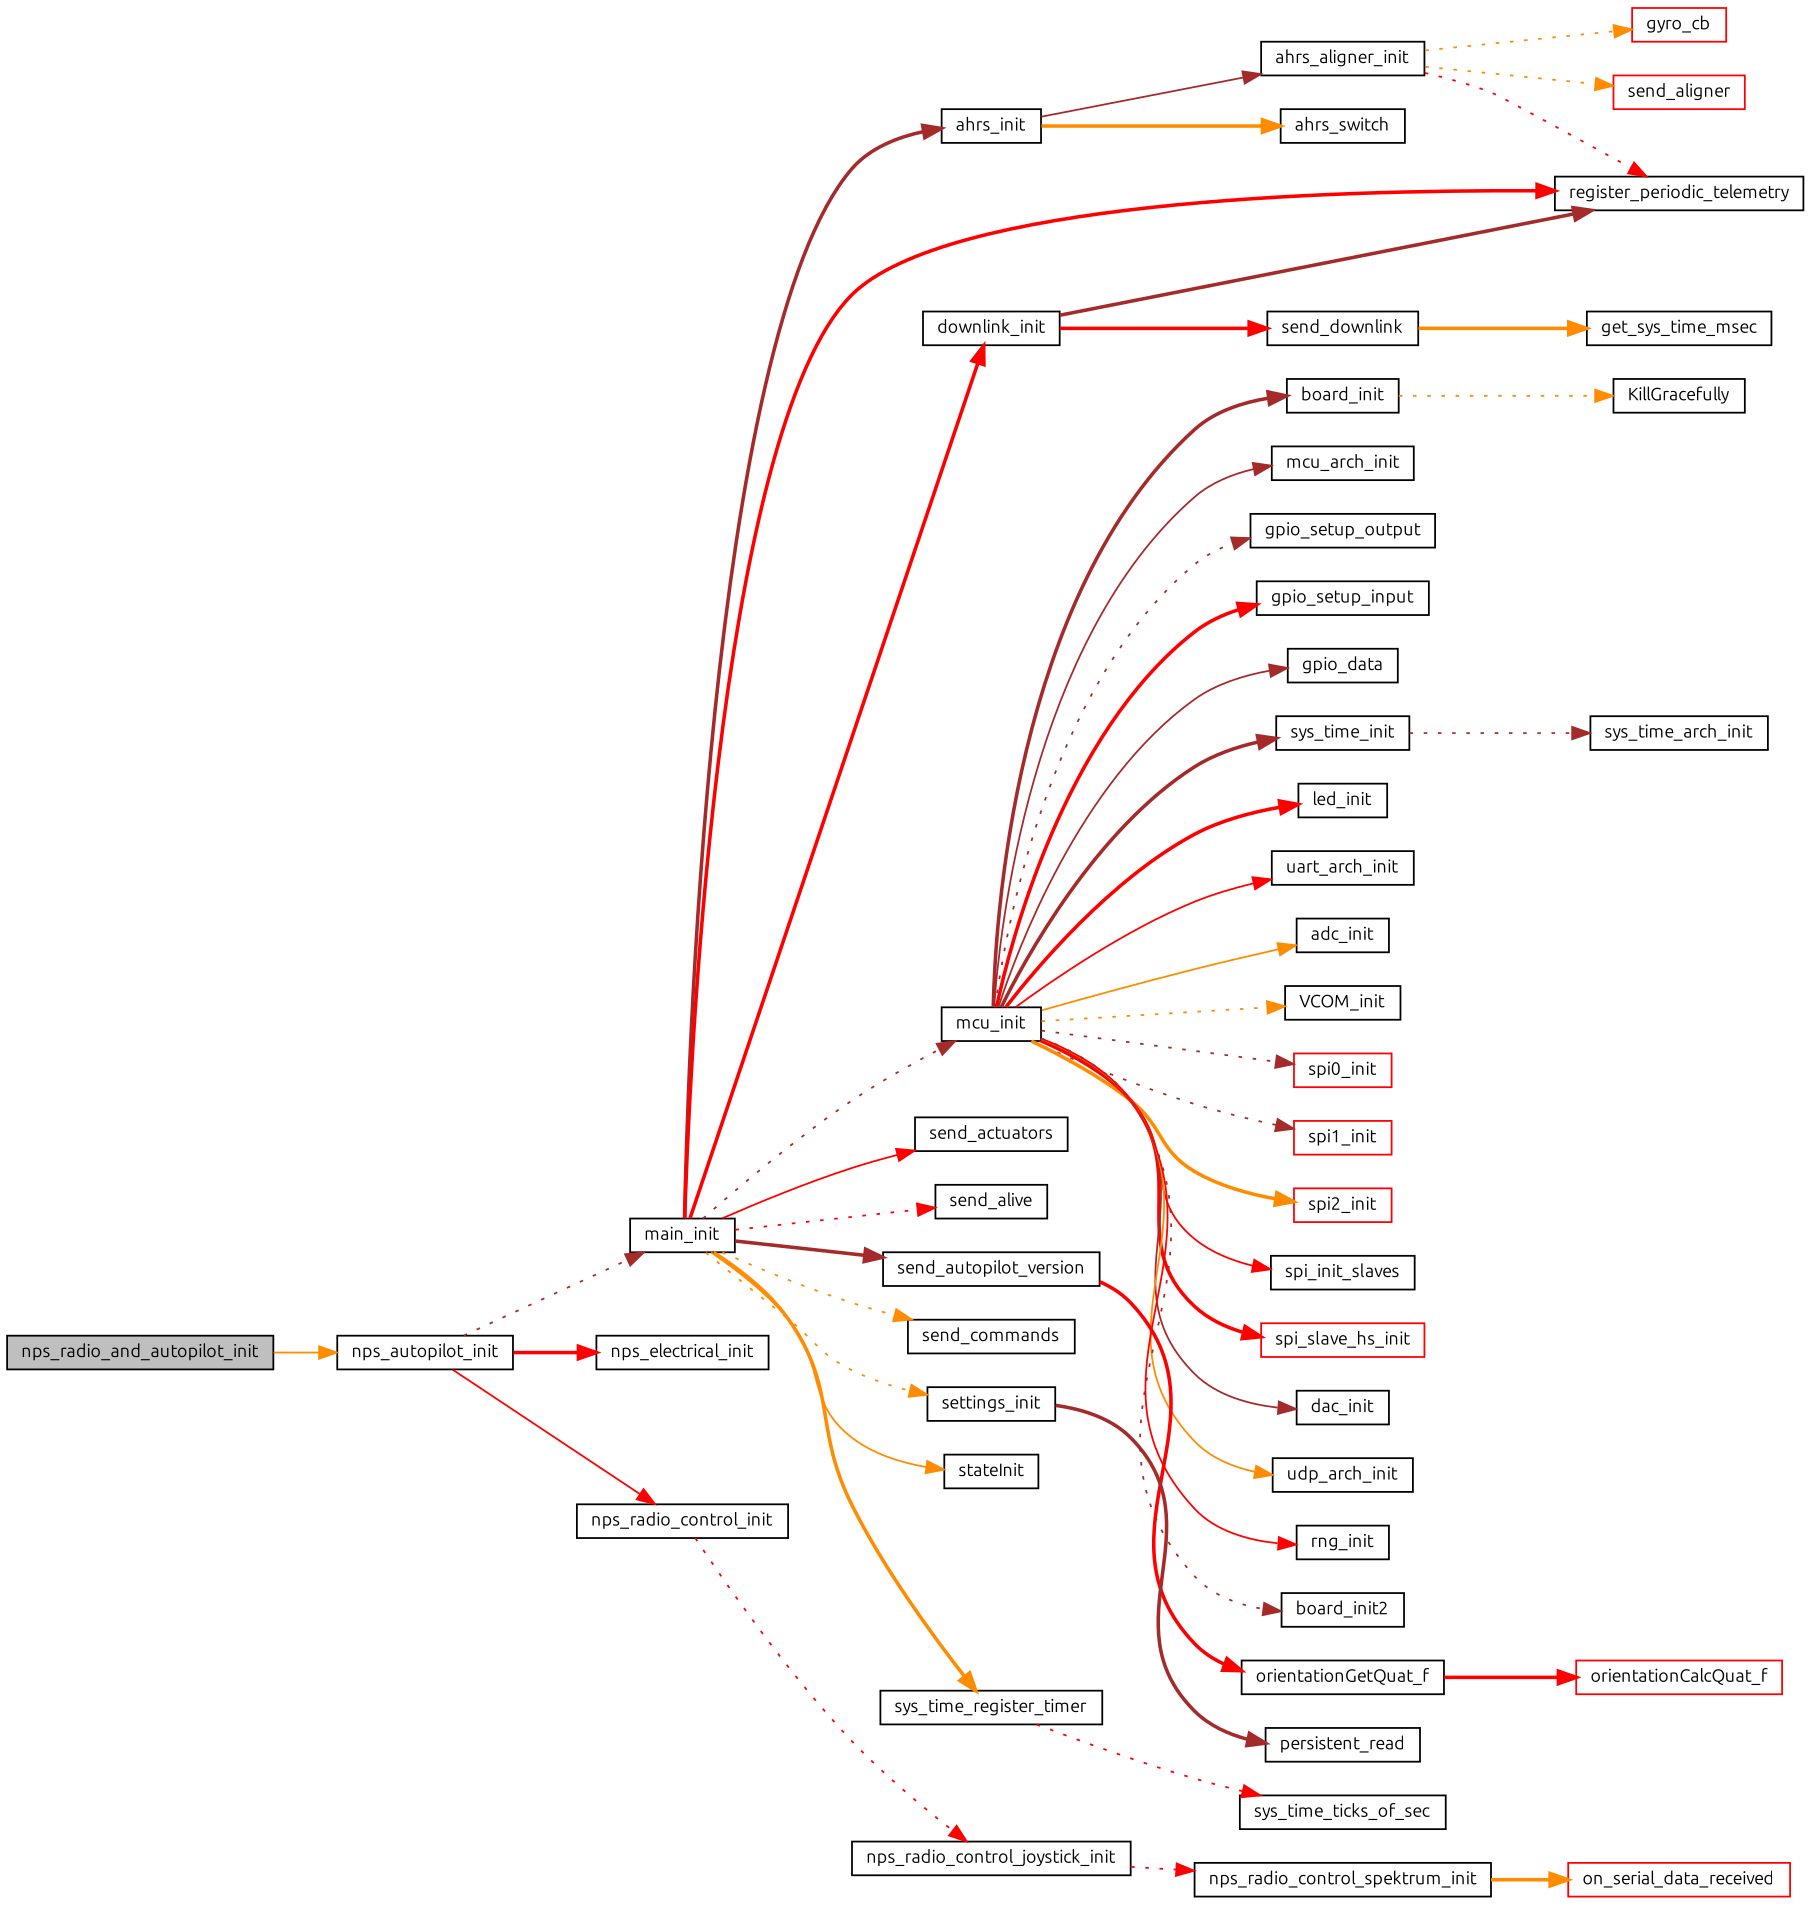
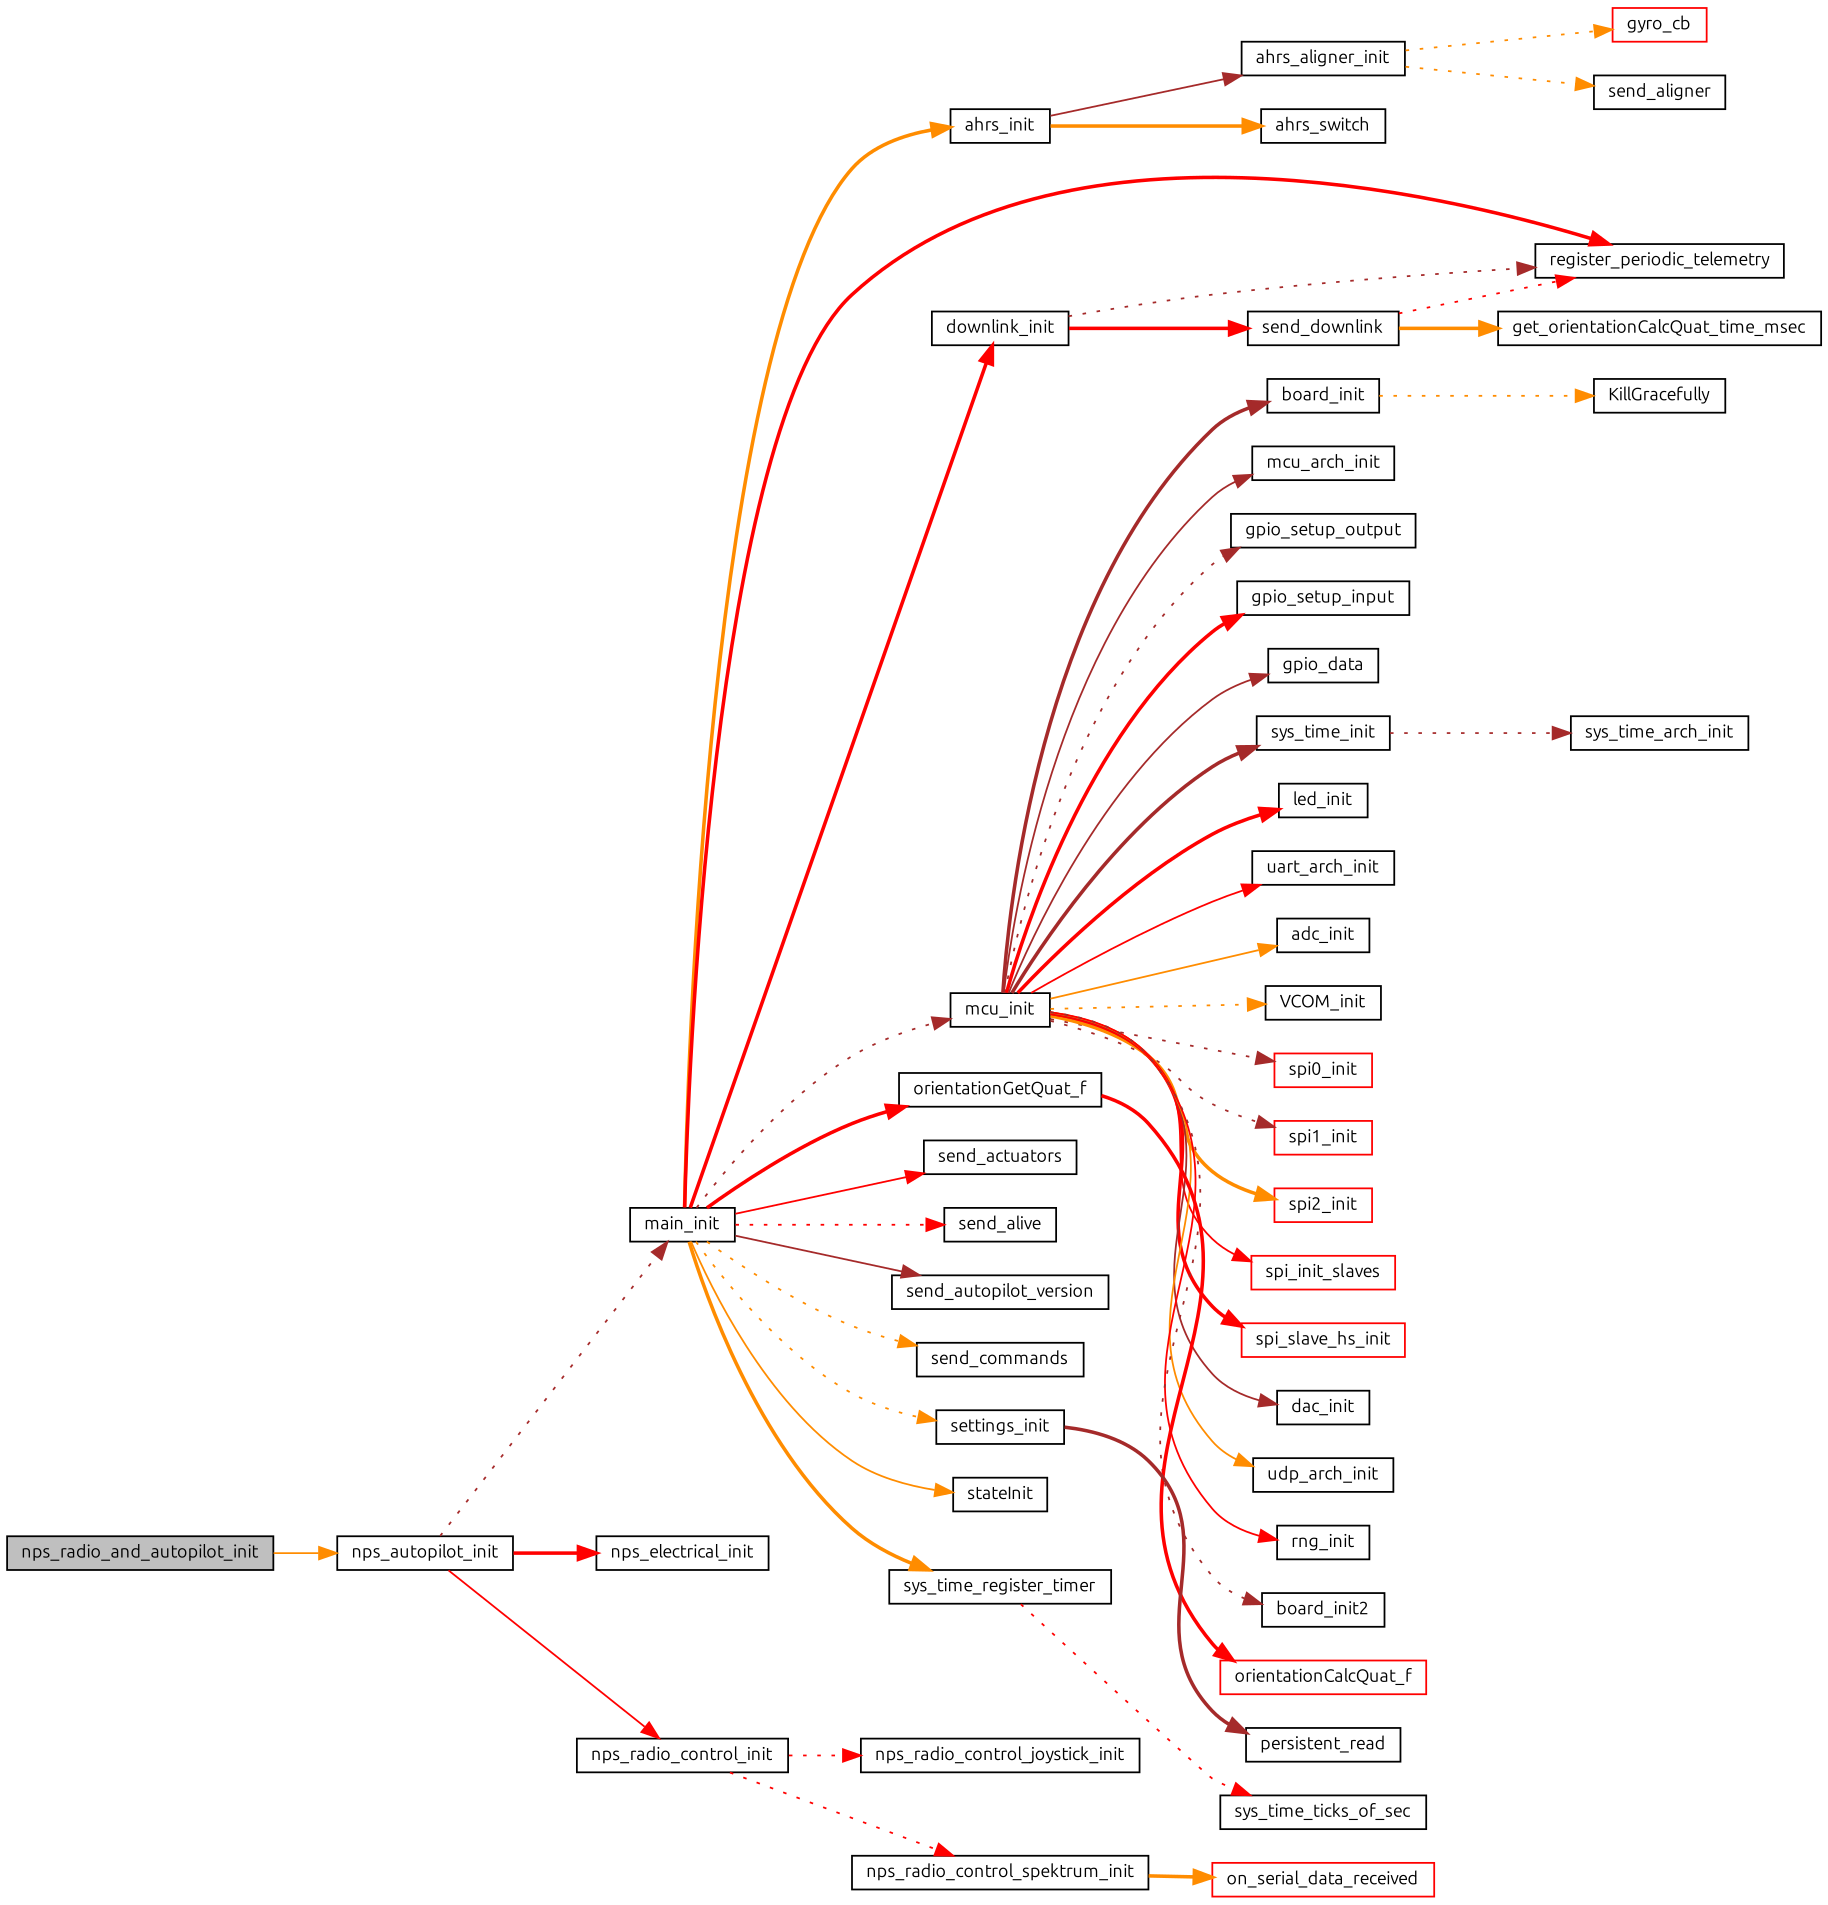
  digraph {
    fontname=Ubuntu
    rankdir=LR
    node [color=black fillcolor=white fontname=Ubuntu fontsize=10 shape=record style=filled]
    edge [color=red fontname=Ubuntu fontsize=10 labelfontname=FreeSans labelfontsize=10 style=dotted]
    n1 [fillcolor=grey75 fontcolor=black height=0.2 label=nps_radio_and_autopilot_init width=0.4]
    n2 [height=0.2 label=nps_autopilot_init width=0.4]
    n3 [height=0.2 label=main_init width=0.4]
    n4 [height=0.2 label=nps_electrical_init width=0.4]
    n5 [height=0.2 label=nps_radio_control_init width=0.4]
    n6 [height=0.2 label=ahrs_init width=0.4]
    n7 [height=0.2 label=register_periodic_telemetry width=0.4]
    n8 [height=0.2 label=downlink_init width=0.4]
    n9 [height=0.2 label=mcu_init width=0.4]
    n10 [height=0.2 label=orientationGetQuat_f width=0.4]
    n11 [height=0.2 label=send_actuators width=0.4]
    n12 [height=0.2 label=send_alive width=0.4]
    n13 [height=0.2 label=send_autopilot_version width=0.4]
    n14 [height=0.2 label=send_commands width=0.4]
    n15 [height=0.2 label=settings_init width=0.4]
    n16 [height=0.2 label=stateInit width=0.4]
    n17 [height=0.2 label=sys_time_register_timer width=0.4]
    n18 [height=0.2 label=nps_radio_control_joystick_init width=0.4]
    n19 [height=0.2 label=nps_radio_control_spektrum_init width=0.4]
    n20 [height=0.2 label=ahrs_aligner_init width=0.4]
    n21 [height=0.2 label=ahrs_switch width=0.4]
    n22 [height=0.2 label=send_downlink width=0.4]
    n23 [height=0.2 label=board_init width=0.4]
    n24 [height=0.2 label=mcu_arch_init width=0.4]
    n25 [height=0.2 label=gpio_setup_output width=0.4]
    n26 [height=0.2 label=gpio_setup_input width=0.4]
    n27 [height=0.2 label=gpio_data width=0.4]
    n28 [height=0.2 label=sys_time_init width=0.4]
    n29 [height=0.2 label=led_init width=0.4]
    n30 [height=0.2 label=uart_arch_init width=0.4]
    n31 [height=0.2 label=adc_init width=0.4]
    n32 [height=0.2 label=VCOM_init width=0.4]
    n33 [color=red height=0.2 label=spi0_init width=0.4]
    n34 [color=red height=0.2 label=spi1_init width=0.4]
    n35 [color=red height=0.2 label=spi2_init width=0.4]
-   n36 [height=0.2 label=spi_init_slaves width=0.4]
+   n36 [color=red height=0.2 label=spi_init_slaves width=0.4]
    n37 [color=red height=0.2 label=spi_slave_hs_init width=0.4]
    n38 [height=0.2 label=dac_init width=0.4]
    n39 [height=0.2 label=udp_arch_init width=0.4]
    n40 [height=0.2 label=rng_init width=0.4]
    n41 [height=0.2 label=board_init2 width=0.4]
    n42 [color=red height=0.2 label=orientationCalcQuat_f width=0.4]
    n43 [height=0.2 label=persistent_read width=0.4]
    n44 [height=0.2 label=sys_time_ticks_of_sec width=0.4]
    n45 [color=red height=0.2 label=gyro_cb width=0.4]
-   n46 [color=red height=0.2 label=send_aligner width=0.4]
-   n47 [height=0.2 label=get_sys_time_msec width=0.4]
+   n46 [height=0.2 label=send_aligner width=0.4]
+   n47 [height=0.2 label=get_orientationCalcQuat_time_msec width=0.4]
    n48 [height=0.2 label=KillGracefully width=0.4]
    n49 [height=0.2 label=sys_time_arch_init width=0.4]
    n50 [color=red height=0.2 label=on_serial_data_received width=0.4]
    n1 -> n2 [color=darkorange style=solid]
    n2 -> n3 [color=brown]
    n2 -> n4 [style=bold]
    n2 -> n5 [style=solid]
-   n3 -> n6 [color=brown style=bold]
+   n3 -> n6 [color=darkorange style=bold]
    n3 -> n7 [style=bold]
    n3 -> n8 [style=bold]
    n3 -> n9 [color=brown]
-   n13 -> n10 [style=bold]
+   n3 -> n10 [style=bold]
    n3 -> n11 [style=solid]
    n3 -> n12
-   n3 -> n13 [color=brown style=bold]
+   n3 -> n13 [color=brown style=solid]
    n3 -> n14 [color=darkorange]
    n3 -> n15 [color=darkorange]
    n3 -> n16 [color=darkorange style=solid]
    n3 -> n17 [color=darkorange style=bold]
    n5 -> n18
-   n18 -> n19
+   n5 -> n19
    n6 -> n20 [color=brown style=solid]
    n6 -> n21 [color=darkorange style=bold]
-   n8 -> n7 [color=brown style=bold]
+   n8 -> n7 [color=brown]
    n8 -> n22 [style=bold]
    n9 -> n23 [color=brown style=bold]
    n9 -> n24 [color=brown style=solid]
    n9 -> n25 [color=brown]
    n9 -> n26 [style=bold]
    n9 -> n27 [color=brown style=solid]
    n9 -> n28 [color=brown style=bold]
    n9 -> n29 [style=bold]
    n9 -> n30 [style=solid]
    n9 -> n31 [color=darkorange style=solid]
    n9 -> n32 [color=darkorange]
    n9 -> n33 [color=brown]
    n9 -> n34 [color=brown]
    n9 -> n35 [color=darkorange style=bold]
    n9 -> n36 [style=solid]
    n9 -> n37 [style=bold]
    n9 -> n38 [color=brown style=solid]
    n9 -> n39 [color=darkorange style=solid]
    n9 -> n40 [style=solid]
    n9 -> n41 [color=brown]
    n10 -> n42 [style=bold]
    n15 -> n43 [color=brown style=bold]
    n17 -> n44
    n19 -> n50 [color=darkorange style=bold]
-   n20 -> n7
+   n22 -> n7
    n20 -> n45 [color=darkorange]
    n20 -> n46 [color=darkorange]
    n22 -> n47 [color=darkorange style=bold]
    n23 -> n48 [color=darkorange]
    n28 -> n49 [color=brown]
  }
